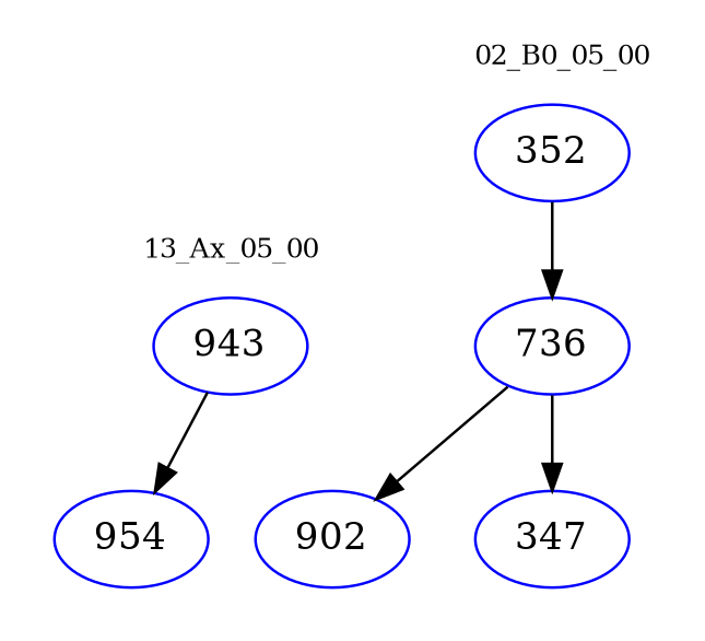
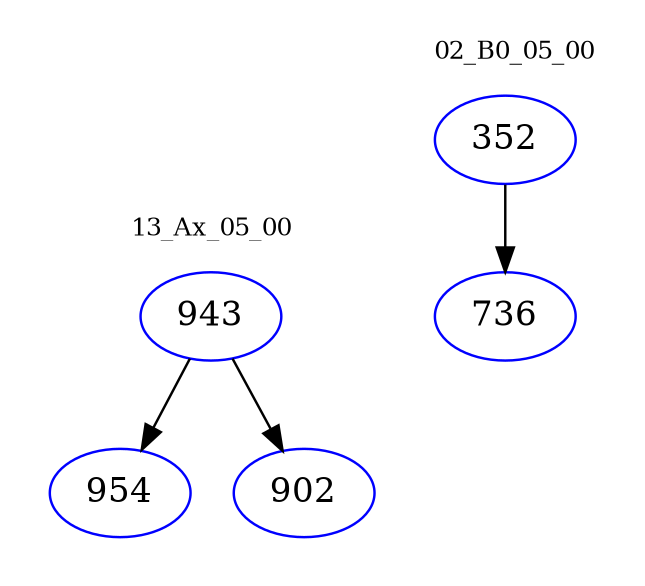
  digraph {
    node [color=blue]
    edge [color=black]
    n1 [label=943]
    n2 [label=902]
    n3 [label=954]
    n4 [label=352]
    n5 [label=736]
-   n6 [label=347]
    subgraph cluster_1 {
      color=white
      fontsize=10
      label="13_Ax_05_00"
      n1
      n2
      n3
    }
    subgraph cluster_2 {
      color=white
      fontsize=10
      label="02_B0_05_00"
      n4
      n5
-     n6
    }
-   n5 -> n2
+   n1 -> n2
    n1 -> n3
    n4 -> n5
-   n5 -> n6
  }
